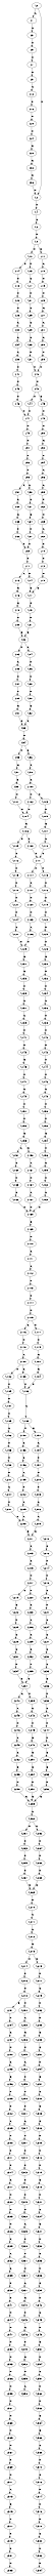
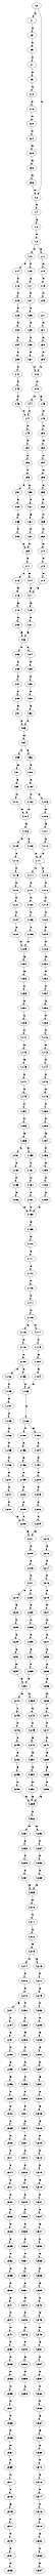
  strict digraph {
    S0
    S1
    S2
    S3
    S4
    S5
    S6
    S7
    S8
    S9
    S10
    S11
    S12
    S13
    S14
    S15
    S16
    S17
    S18
    S19
    S20
    S21
    S22
    S23
    S24
    S25
    S26
    S27
    S28
    S29
    S30
    S31
    S32
    S33
    S34
    S35
    S36
    S37
    S38
    S39
    S40
    S41
    S42
    S43
    S44
    S45
    S46
    S47
    S48
    S49
    S50
    S51
    S52
    S53
    S54
    S55
    S56
    S57
    S58
    S59
    S60
    S61
    S62
    S63
    S64
    S65
    S66
    S67
    S68
    S69
    S70
    S71
    S72
    S73
    S74
    S75
    S76
    S77
    S78
    S79
    S80
    S81
    S82
    S83
    S84
    S85
    S86
    S87
    S88
    S89
    S90
    S91
    S92
    S93
    S94
    S95
    S96
    S97
    S98
    S99
    S100
    S101
    S102
    S103
    S104
    S105
    S106
    S107
    S108
    S109
    S110
    S111
    S112
    S113
    S114
    S115
    S116
    S117
    S118
    S119
    S120
    S121
    S122
    S123
    S124
    S125
    S126
    S127
    S128
    S129
    S130
    S131
    S132
    S133
    S134
    S135
    S136
    S137
    S138
    S139
    S140
    S141
    S142
    S143
    S144
    S145
    S146
    S147
    S148
    S149
    S150
    S151
    S152
    S153
    S154
    S155
    S156
    S157
    S158
    S159
    S160
    S161
    S162
    S163
    S164
    S165
    S166
    S167
    S168
    S169
    S170
    S171
    S172
    S173
    S174
    S175
    S176
    S177
    S178
    S179
    S180
    S181
    S182
    S183
    S184
    S185
    S186
    S187
    S188
    S189
    S190
    S191
    S192
    S193
    S194
    S195
    S196
    S197
    S198
    S199
    S200
    S201
    S202
    S203
    S204
    S205
    S206
    S207
    S208
    S209
    S211
    S210
    S212
    S213
    S214
    S215
    S216
    S217
    S218
    S219
    S220
    S221
    S222
    S223
    S224
    S225
    S226
    S227
    S228
    S229
    S230
    S231
    S232
    S233
    S234
    S235
    S236
    S237
    S238
    S239
    S240
    S241
    S242
    S243
    S244
    S245
    S246
    S247
    S248
    S249
    S250
    S251
    S252
    S253
    S254
    S255
    S256
    S257
    S258
    S259
    S260
    S261
    S262
    S263
    S264
    S265
    S266
    S267
    S268
    S269
    S270
    S271
    S272
    S273
    S274
    S275
    S276
    S277
    S278
    S279
    S280
    S281
    S282
    S283
    S284
    S285
    S286
    S287
    S288
    S289
    S290
    S291
    S292
    S293
    S294
    S295
    S296
    S297
    S298
    S299
    S300
    S301
    S302
    S303
    S304
    S305
    S306
    S307
    S308
    S309
    S310
    S311
    S312
    S313
    S314
    S315
    S316
    S317
    S318
    S319
    S320
    S321
    S322
    S323
    S324
    S325
    S326
    S327
    S328
    S329
    S330
    S331
    S332
    S333
    S334
    S335
    S336
    S337
    S338
    S339
    S340
    S341
    S342
    S343
    S344
    S345
    S346
    S347
    S348
    S349
    S350
    S351
    S352
    S353
    S354
    S355
    S356
    S357
    S358
    S359
    S360
    S361
    S362
    S363
    S364
    S365
    S366
    S367
    S368
    S369
    S370
    S371
    S372
    S373
    S374
    S375
    S376
    S377
    S378
    S379
    S380
    S381
    S382
    S383
    S384
    S0 -> S1 [label=C]
    S0 -> S2 [label=A]
    S1 -> S3 [label=C]
    S2 -> S4 [label=A]
    S3 -> S5 [label=T]
    S4 -> S6 [label=C]
    S5 -> S7 [label=T]
    S6 -> S8 [label=T]
    S7 -> S9 [label=T]
    S8 -> S10 [label=A]
    S8 -> S11 [label=G]
    S9 -> S12 [label=C]
    S10 -> S13 [label=A]
    S10 -> S14 [label=T]
    S11 -> S15 [label=C]
    S12 -> S16 [label=T]
    S13 -> S17 [label=C]
    S14 -> S18 [label=A]
    S15 -> S19 [label=A]
    S16 -> S20 [label=A]
    S17 -> S21 [label=A]
    S18 -> S22 [label=A]
    S19 -> S23 [label=A]
    S20 -> S24 [label=A]
    S21 -> S25 [label=C]
    S22 -> S26 [label=A]
-   S23 -> S27 [label=G]
    S24 -> S28 [label=G]
    S25 -> S29 [label=C]
    S26 -> S30 [label=C]
    S27 -> S31 [label=C]
    S28 -> S32 [label=G]
    S29 -> S33 [label=C]
    S30 -> S34 [label=C]
    S31 -> S35 [label=C]
    S32 -> S36 [label=G]
    S33 -> S37 [label=T]
    S34 -> S38 [label=C]
    S35 -> S39 [label=T]
    S36 -> S2 [label=A]
    S37 -> S40 [label=A]
    S38 -> S41 [label=A]
    S39 -> S40 [label=A]
    S40 -> S42 [label=A]
    S41 -> S43 [label=A]
    S42 -> S44 [label=A]
    S42 -> S45 [label=G]
    S43 -> S46 [label=A]
    S44 -> S47 [label=A]
    S45 -> S48 [label=A]
    S46 -> S47 [label=A]
    S47 -> S49 [label=A]
    S48 -> S50 [label=A]
    S49 -> S51 [label=A]
    S50 -> S52 [label=G]
    S51 -> S53 [label=T]
    S52 -> S54 [label=T]
    S53 -> S55 [label=T]
    S54 -> S56 [label=C]
    S55 -> S57 [label=G]
    S55 -> S58 [label=C]
    S56 -> S59 [label=C]
    S57 -> S60 [label=C]
    S58 -> S61 [label=C]
    S59 -> S62 [label=T]
    S60 -> S63 [label=G]
    S61 -> S64 [label=G]
    S62 -> S65 [label=A]
    S63 -> S66 [label=T]
    S64 -> S67 [label=T]
    S65 -> S68 [label=C]
    S66 -> S69 [label=T]
    S67 -> S69 [label=T]
    S68 -> S70 [label=T]
    S69 -> S71 [label=T]
    S70 -> S72 [label=T]
    S71 -> S73 [label=G]
    S71 -> S74 [label=A]
    S72 -> S75 [label=A]
    S73 -> S76 [label=G]
    S74 -> S77 [label=G]
    S75 -> S77 [label=G]
    S76 -> S78 [label=G]
    S77 -> S79 [label=G]
    S78 -> S80 [label=A]
    S79 -> S81 [label=A]
    S80 -> S82 [label=G]
    S81 -> S82 [label=G]
    S82 -> S83 [label=A]
    S82 -> S84 [label=C]
    S83 -> S85 [label=C]
    S84 -> S86 [label=T]
    S85 -> S87 [label=A]
    S86 -> S88 [label=A]
    S87 -> S89 [label=T]
    S88 -> S90 [label=T]
    S89 -> S91 [label=G]
    S90 -> S92 [label=G]
    S91 -> S93 [label=G]
    S92 -> S93 [label=G]
    S93 -> S94 [label=T]
    S94 -> S95 [label=T]
    S94 -> S96 [label=C]
    S95 -> S97 [label=G]
    S96 -> S98 [label=G]
    S97 -> S99 [label=G]
    S98 -> S100 [label=G]
    S99 -> S101 [label=A]
    S100 -> S102 [label=A]
    S100 -> S103 [label=T]
    S101 -> S104 [label=A]
    S102 -> S104 [label=A]
    S103 -> S105 [label=A]
    S104 -> S106 [label=G]
    S105 -> S107 [label=G]
    S106 -> S108 [label=C]
    S106 -> S109 [label=T]
    S107 -> S110 [label=C]
    S108 -> S111 [label=G]
    S109 -> S112 [label=G]
    S110 -> S111 [label=G]
    S111 -> S113 [label=A]
    S111 -> S114 [label=T]
    S112 -> S115 [label=T]
    S113 -> S116 [label=A]
    S114 -> S117 [label=G]
    S115 -> S118 [label=A]
    S116 -> S119 [label=A]
    S117 -> S120 [label=A]
    S118 -> S121 [label=A]
    S119 -> S122 [label=A]
    S120 -> S123 [label=A]
    S121 -> S124 [label=A]
    S122 -> S125 [label=A]
    S123 -> S126 [label=G]
    S124 -> S127 [label=G]
    S125 -> S128 [label=A]
    S126 -> S129 [label=A]
    S127 -> S129 [label=A]
    S128 -> S130 [label=G]
    S129 -> S131 [label=G]
    S130 -> S132 [label=A]
    S131 -> S133 [label=G]
    S132 -> S134 [label=T]
    S133 -> S135 [label=T]
    S134 -> S136 [label=C]
    S135 -> S137 [label=C]
    S136 -> S138 [label=A]
    S137 -> S139 [label=C]
    S138 -> S140 [label=T]
    S139 -> S141 [label=T]
    S140 -> S142 [label=A]
    S141 -> S143 [label=A]
    S142 -> S144 [label=A]
    S143 -> S145 [label=G]
    S144 -> S146 [label=A]
    S145 -> S147 [label=A]
    S146 -> S148 [label=C]
    S147 -> S149 [label=C]
    S148 -> S150 [label=A]
    S149 -> S151 [label=T]
    S150 -> S152 [label=T]
    S151 -> S153 [label=T]
    S152 -> S154 [label=G]
    S153 -> S155 [label=G]
    S154 -> S156 [label=A]
    S155 -> S157 [label=C]
    S155 -> S158 [label=G]
    S156 -> S159 [label=C]
    S157 -> S160 [label=C]
    S158 -> S161 [label=C]
    S159 -> S162 [label=A]
    S160 -> S163 [label=A]
    S161 -> S164 [label=A]
    S162 -> S165 [label=C]
    S163 -> S166 [label=C]
    S164 -> S167 [label=C]
    S165 -> S168 [label=A]
    S166 -> S168 [label=A]
    S167 -> S168 [label=A]
    S168 -> S169 [label=G]
    S169 -> S170 [label=A]
    S170 -> S171 [label=G]
    S171 -> S172 [label=G]
    S172 -> S173 [label=T]
    S173 -> S174 [label=T]
    S174 -> S175 [label=A]
    S175 -> S176 [label=G]
    S175 -> S177 [label=A]
    S176 -> S178 [label=A]
    S177 -> S179 [label=A]
    S178 -> S180 [label=G]
    S179 -> S181 [label=G]
    S180 -> S182 [label=A]
    S180 -> S183 [label=G]
    S181 -> S184 [label=G]
    S182 -> S185 [label=T]
    S183 -> S186 [label=T]
    S184 -> S186 [label=T]
    S185 -> S187 [label=T]
    S186 -> S188 [label=C]
    S187 -> S189 [label=A]
    S188 -> S190 [label=A]
    S188 -> S191 [label=G]
    S189 -> S192 [label=C]
    S190 -> S193 [label=C]
    S191 -> S194 [label=C]
    S192 -> S195 [label=T]
    S193 -> S196 [label=C]
    S194 -> S197 [label=T]
    S195 -> S198 [label=A]
    S196 -> S199 [label=C]
    S197 -> S200 [label=A]
    S198 -> S201 [label=T]
    S199 -> S202 [label=T]
    S200 -> S203 [label=T]
    S201 -> S204 [label=C]
    S202 -> S205 [label=C]
    S203 -> S206 [label=C]
    S204 -> S207 [label=T]
    S205 -> S208 [label=C]
    S206 -> S209 [label=C]
    S207 -> S208 [label=G]
    S208 -> S211 [label=G]
    S209 -> S211 [label=G]
    S211 -> S213 [label=G]
    S210 -> S212 [label=G]
    S212 -> S214 [label=T]
    S213 -> S215 [label=C]
    S214 -> S216 [label=A]
    S215 -> S217 [label=A]
    S216 -> S218 [label=C]
    S217 -> S219 [label=C]
    S217 -> S220 [label=T]
    S218 -> S221 [label=A]
    S219 -> S222 [label=G]
    S220 -> S223 [label=C]
    S221 -> S224 [label=C]
    S222 -> S225 [label=A]
    S223 -> S226 [label=C]
    S224 -> S227 [label=C]
    S225 -> S228 [label=C]
    S226 -> S229 [label=C]
    S227 -> S230 [label=C]
    S228 -> S231 [label=C]
    S229 -> S232 [label=C]
    S230 -> S233 [label=C]
    S231 -> S234 [label=T]
    S232 -> S235 [label=T]
    S233 -> S236 [label=G]
    S234 -> S237 [label=G]
    S235 -> S237 [label=G]
    S236 -> S238 [label=A]
    S237 -> S239 [label=T]
    S237 -> S240 [label=C]
    S238 -> S241 [label=C]
    S239 -> S242 [label=C]
    S240 -> S243 [label=C]
    S241 -> S244 [label=A]
    S242 -> S245 [label=A]
    S243 -> S246 [label=A]
    S244 -> S247 [label=A]
    S245 -> S248 [label=G]
    S246 -> S249 [label=C]
    S247 -> S250 [label=G]
    S248 -> S251 [label=G]
    S249 -> S252 [label=G]
    S250 -> S253 [label=G]
    S251 -> S254 [label=G]
    S252 -> S255 [label=G]
    S253 -> S256 [label=A]
    S254 -> S257 [label=A]
    S255 -> S258 [label=A]
    S256 -> S259 [label=G]
    S257 -> S259 [label=G]
    S258 -> S259 [label=G]
    S259 -> S260 [label=C]
    S260 -> S261 [label=T]
    S260 -> S262 [label=C]
    S261 -> S263 [label=T]
    S262 -> S264 [label=T]
    S263 -> S265 [label=T]
    S264 -> S266 [label=T]
    S265 -> S267 [label=T]
    S266 -> S268 [label=T]
    S267 -> S269 [label=G]
    S268 -> S269 [label=G]
    S269 -> S270 [label=A]
    S270 -> S271 [label=C]
    S271 -> S272 [label=C]
    S272 -> S273 [label=G]
    S273 -> S274 [label=T]
    S273 -> S275 [label=G]
    S274 -> S276 [label=T]
    S275 -> S277 [label=T]
    S276 -> S278 [label=A]
    S277 -> S279 [label=C]
    S278 -> S280 [label=A]
    S278 -> S281 [label=G]
    S279 -> S282 [label=T]
    S280 -> S283 [label=C]
    S281 -> S284 [label=T]
    S282 -> S285 [label=T]
    S283 -> S286 [label=G]
    S284 -> S287 [label=G]
    S285 -> S288 [label=G]
    S286 -> S289 [label=A]
    S287 -> S290 [label=A]
    S288 -> S291 [label=G]
    S289 -> S292 [label=C]
    S290 -> S293 [label=C]
    S291 -> S294 [label=T]
    S292 -> S295 [label=T]
    S293 -> S296 [label=G]
    S294 -> S297 [label=G]
    S295 -> S298 [label=T]
    S296 -> S299 [label=T]
    S297 -> S300 [label=C]
    S298 -> S301 [label=T]
    S299 -> S302 [label=T]
    S300 -> S303 [label=G]
    S301 -> S304 [label=C]
    S302 -> S305 [label=C]
    S303 -> S306 [label=G]
    S304 -> S307 [label=T]
    S305 -> S308 [label=T]
    S306 -> S309 [label=A]
    S307 -> S310 [label=T]
    S308 -> S311 [label=T]
    S309 -> S312 [label=A]
    S310 -> S313 [label=T]
    S311 -> S314 [label=T]
    S312 -> S315 [label=A]
    S313 -> S316 [label=T]
    S314 -> S317 [label=G]
    S315 -> S318 [label=G]
    S316 -> S319 [label=T]
    S317 -> S320 [label=A]
    S318 -> S321 [label=A]
    S319 -> S322 [label=A]
    S320 -> S323 [label=A]
    S321 -> S324 [label=G]
    S322 -> S325 [label=C]
    S323 -> S326 [label=A]
    S324 -> S327 [label=G]
    S325 -> S328 [label=T]
    S326 -> S329 [label=G]
    S327 -> S330 [label=A]
    S328 -> S331 [label=T]
    S329 -> S332 [label=C]
    S330 -> S333 [label=G]
    S331 -> S334 [label=A]
    S332 -> S335 [label=C]
    S333 -> S336 [label=A]
    S334 -> S337 [label=C]
    S335 -> S338 [label=T]
    S336 -> S339 [label=G]
    S337 -> S340 [label=G]
    S338 -> S341 [label=T]
    S339 -> S342 [label=A]
    S340 -> S343 [label=T]
    S341 -> S344 [label=A]
    S342 -> S345 [label=C]
    S343 -> S346 [label=G]
    S344 -> S347 [label=A]
    S345 -> S348 [label=T]
    S346 -> S349 [label=T]
    S347 -> S350 [label=A]
    S348 -> S351 [label=G]
    S349 -> S352 [label=G]
    S350 -> S353 [label=A]
    S351 -> S354 [label=A]
    S352 -> S355 [label=A]
    S353 -> S356 [label=A]
    S354 -> S357 [label=C]
    S355 -> S358 [label=C]
    S356 -> S359 [label=A]
    S357 -> S360 [label=A]
    S359 -> S361 [label=A]
    S360 -> S362 [label=A]
    S361 -> S363 [label=A]
    S362 -> S364 [label=G]
    S363 -> S365 [label=A]
    S364 -> S366 [label=G]
    S365 -> S367 [label=A]
    S366 -> S368 [label=G]
    S367 -> S369 [label=T]
    S368 -> S370 [label=T]
    S369 -> S371 [label=A]
    S370 -> S372 [label=G]
    S371 -> S373 [label=G]
    S372 -> S374 [label=T]
    S373 -> S375 [label=G]
    S374 -> S376 [label=T]
    S375 -> S377 [label=T]
    S376 -> S378 [label=T]
    S377 -> S379 [label=T]
    S378 -> S380 [label=C]
    S379 -> S381 [label=T]
    S380 -> S382 [label=T]
    S381 -> S383 [label=A]
    S382 -> S384 [label=A]
  }
